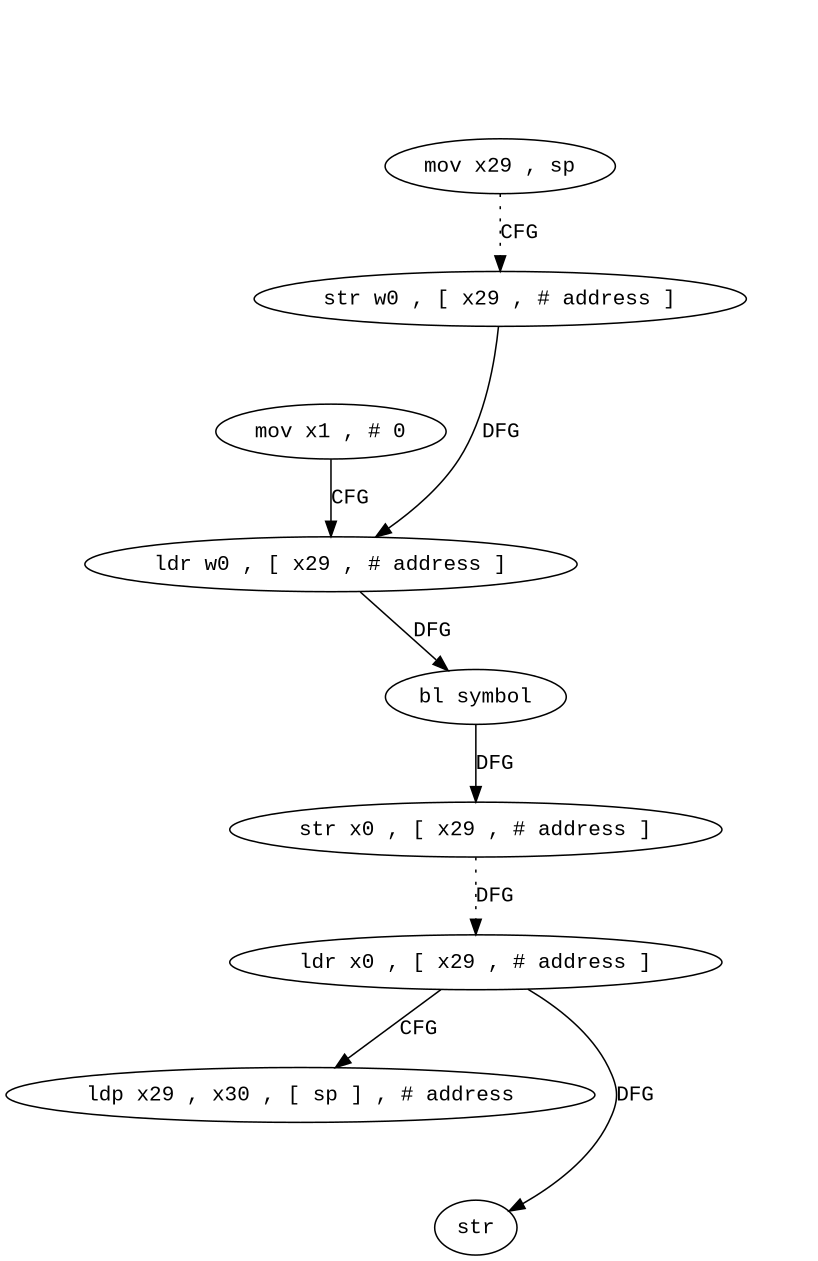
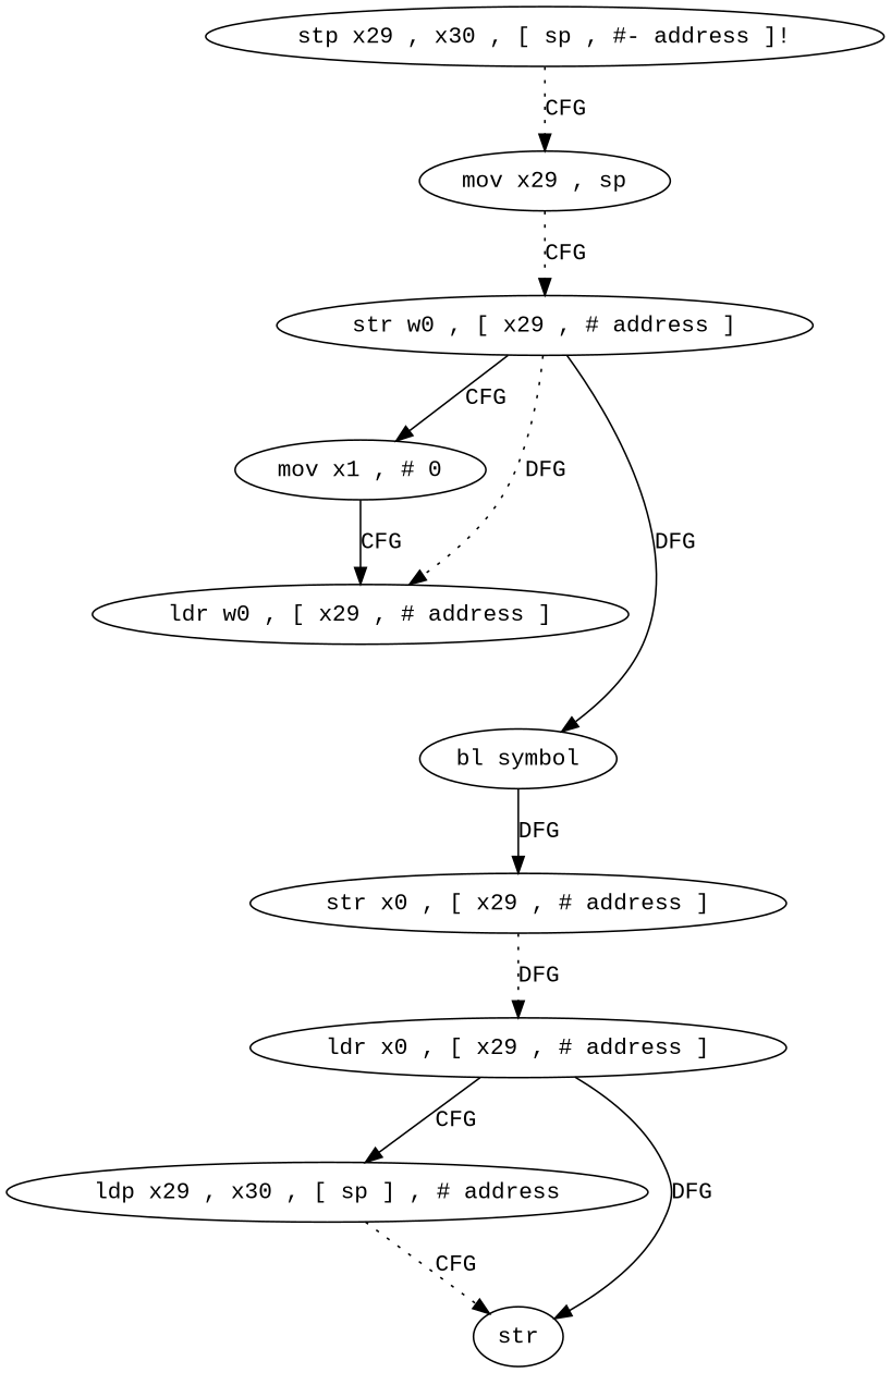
  digraph {
    fontname="Liberation Mono"
    node [fontname="Liberation Mono"]
    edge [fontname="Liberation Mono" style=solid]
+   n1 [label="stp x29 , x30 , [ sp , #- address ]!"]
    n2 [label="mov x29 , sp"]
    n3 [label="str w0 , [ x29 , # address ]"]
    n4 [label="mov x1 , # 0"]
    n5 [label="ldr w0 , [ x29 , # address ]"]
    n6 [label="bl symbol"]
    n7 [label="str x0 , [ x29 , # address ]"]
    n8 [label="ldr x0 , [ x29 , # address ]"]
    n9 [label="ldp x29 , x30 , [ sp ] , # address"]
    n10 [label=str]
+   n1 -> n2 [label=CFG style=dotted]
    n2 -> n3 [label=CFG style=dotted]
-   n3 -> n5 [label=DFG]
+   n3 -> n4 [label=CFG]
+   n3 -> n5 [label=DFG style=dotted]
    n4 -> n5 [label=CFG]
-   n5 -> n6 [label=DFG]
+   n3 -> n6 [label=DFG]
    n6 -> n7 [label=DFG]
    n7 -> n8 [label=DFG style=dotted]
    n8 -> n9 [label=CFG]
    n8 -> n10 [label=DFG]
+   n9 -> n10 [label=CFG style=dotted]
  }
